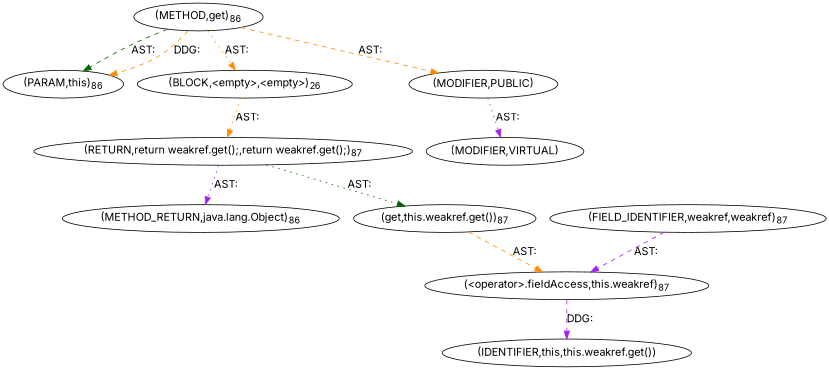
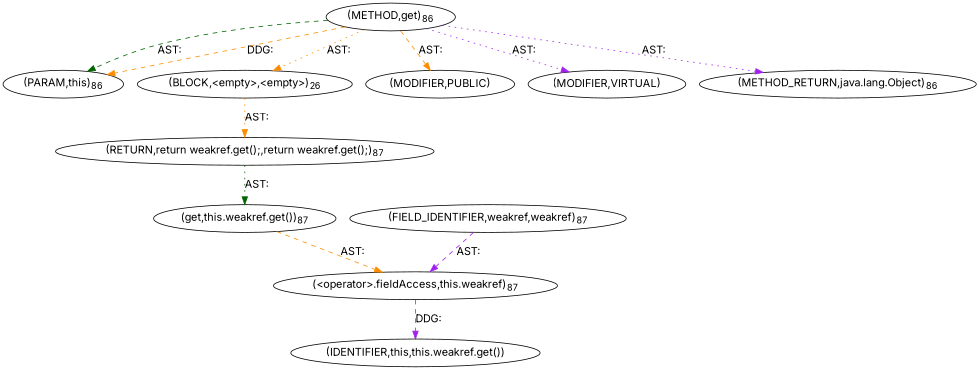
  digraph {
    fontname=Inter
    node [fontname=Inter]
    edge [color=darkorange fontname=Inter style=dashed]
    n1 [label=<(METHOD,get)<SUB>86</SUB>>]
    n2 [label=<(PARAM,this)<SUB>86</SUB>>]
    n3 [label=<(BLOCK,&lt;empty&gt;,&lt;empty&gt;)<SUB>26</SUB>>]
    n4 [label=<(MODIFIER,PUBLIC)>]
    n5 [label=<(MODIFIER,VIRTUAL)>]
    n6 [label=<(METHOD_RETURN,java.lang.Object)<SUB>86</SUB>>]
    n7 [label=<(RETURN,return weakref.get();,return weakref.get();)<SUB>87</SUB>>]
    n8 [label=<(get,this.weakref.get())<SUB>87</SUB>>]
    n9 [label=<(&lt;operator&gt;.fieldAccess,this.weakref)<SUB>87</SUB>>]
    n10 [label=<(IDENTIFIER,this,this.weakref.get())>]
    n11 [label=<(FIELD_IDENTIFIER,weakref,weakref)<SUB>87</SUB>>]
    n1 -> n2 [color=darkgreen label="AST: "]
    n1 -> n2 [label="DDG: "]
    n1 -> n3 [label="AST: " style=dotted]
    n1 -> n4 [label="AST: "]
-   n4 -> n5 [color=purple label="AST: " style=dotted]
-   n7 -> n6 [color=purple label="AST: " style=dotted]
+   n1 -> n5 [color=purple label="AST: " style=dotted]
+   n1 -> n6 [color=purple label="AST: " style=dotted]
    n3 -> n7 [label="AST: " style=dotted]
    n7 -> n8 [color=darkgreen label="AST: " style=dotted]
    n8 -> n9 [label="AST: "]
    n9 -> n10 [color=purple label="DDG: "]
    n11 -> n9 [color=purple label="AST: "]
  }
